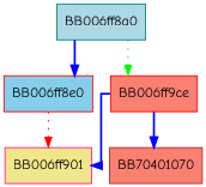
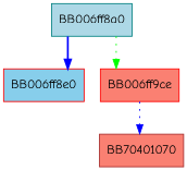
  digraph {
    fontname="Comic Neue"
    splines=ortho
    node [color=red fillcolor=salmon fontname="Comic Neue" shape=box style=filled]
    edge [color=blue fontname="Comic Neue" style=dotted]
    BB006ff8a0 [color=teal fillcolor=lightblue]
    BB006ff9ce
    BB006ff8e0 [fillcolor=skyblue]
-   BB006ff901 [color=deeppink fillcolor=khaki]
    n5 [color=brown label=BB70401070]
    BB006ff8a0 -> BB006ff9ce [color=green]
    BB006ff8a0 -> BB006ff8e0 [style=bold]
-   BB006ff9ce -> BB006ff901 [style=bold]
-   BB006ff9ce -> n5 [style=bold]
-   BB006ff8e0 -> BB006ff901 [color=red]
+   BB006ff9ce -> n5
  }
